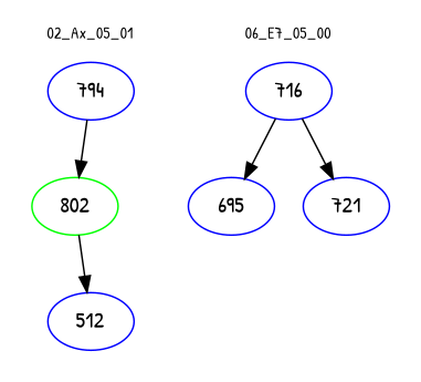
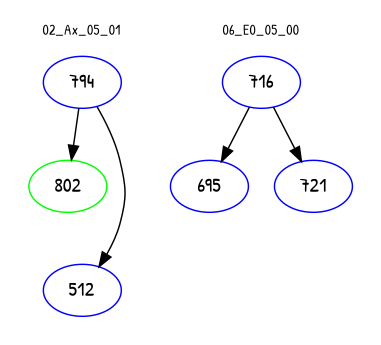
  digraph {
    fontname="Patrick Hand"
    node [color=blue fontname="Patrick Hand"]
    edge [color=black fontname="Patrick Hand"]
    n1 [label=794]
    n2 [color=green label=802]
    n3 [label=512]
    n4 [label=716]
    n5 [label=695]
    n6 [label=721]
    subgraph cluster_1 {
      color=white
      fontsize=10
      label="02_Ax_05_01"
      n1
      n2
      n3
    }
    subgraph cluster_2 {
      color=white
      fontsize=10
-     label="06_E7_05_00"
+     label="06_E0_05_00"
      n4
      n5
      n6
    }
    n1 -> n2
-   n2 -> n3
+   n1 -> n3
    n4 -> n5
    n4 -> n6
  }
